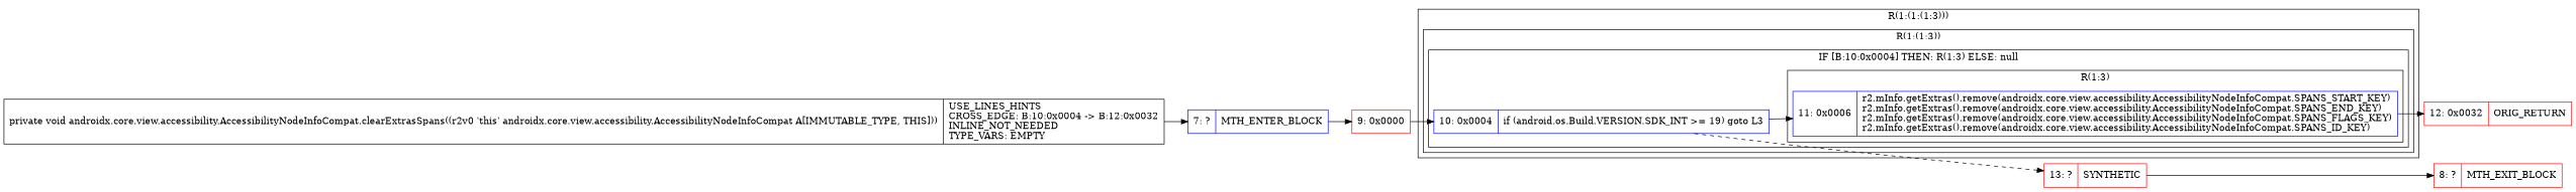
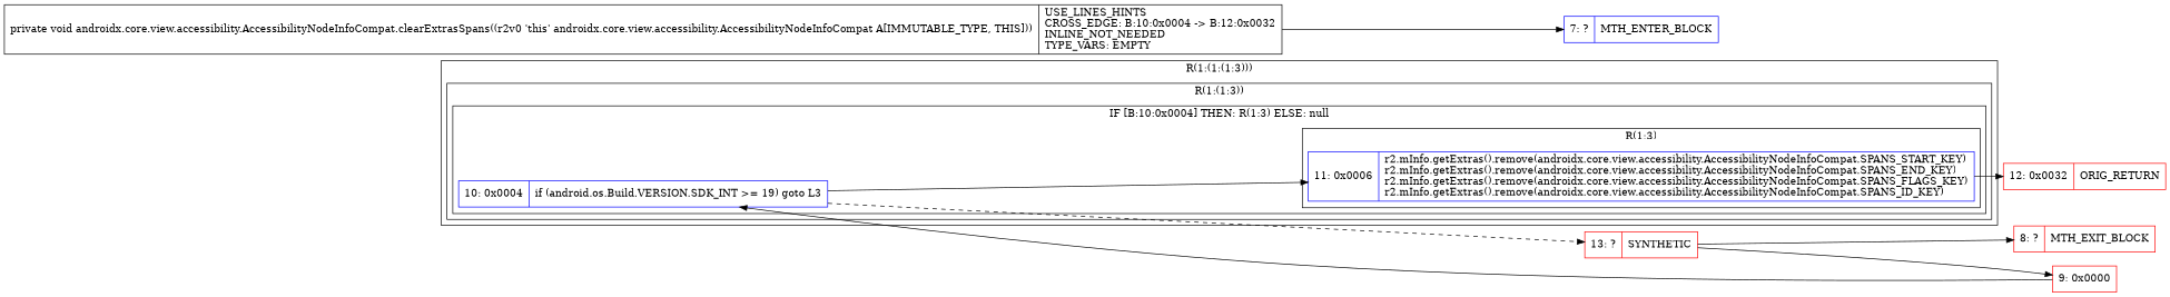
  digraph {
    rankdir=LR
    node [color=red shape=record]
    n1 [color=blue label="{11\:\ 0x0006|r2.mInfo.getExtras().remove(androidx.core.view.accessibility.AccessibilityNodeInfoCompat.SPANS_START_KEY)\lr2.mInfo.getExtras().remove(androidx.core.view.accessibility.AccessibilityNodeInfoCompat.SPANS_END_KEY)\lr2.mInfo.getExtras().remove(androidx.core.view.accessibility.AccessibilityNodeInfoCompat.SPANS_FLAGS_KEY)\lr2.mInfo.getExtras().remove(androidx.core.view.accessibility.AccessibilityNodeInfoCompat.SPANS_ID_KEY)\l}"]
    n2 [color=blue label="{10\:\ 0x0004|if (android.os.Build.VERSION.SDK_INT \>= 19) goto L3\l}"]
    n3 [label="{12\:\ 0x0032|ORIG_RETURN\l}"]
    n4 [label="{13\:\ ?|SYNTHETIC\l}"]
    n5 [label="{8\:\ ?|MTH_EXIT_BLOCK\l}"]
    n6 [color=blue label="{7\:\ ?|MTH_ENTER_BLOCK\l}"]
    n7 [label="{9\:\ 0x0000}"]
    n8 [label="{private void androidx.core.view.accessibility.AccessibilityNodeInfoCompat.clearExtrasSpans((r2v0 'this' androidx.core.view.accessibility.AccessibilityNodeInfoCompat A[IMMUTABLE_TYPE, THIS]))  | USE_LINES_HINTS\lCROSS_EDGE: B:10:0x0004 \-\> B:12:0x0032\lINLINE_NOT_NEEDED\lTYPE_VARS: EMPTY\l}" color=""]
    subgraph cluster_1 {
      label="R(1:(1:(1:3)))"
      subgraph cluster_2 {
        label="R(1:(1:3))"
        subgraph cluster_3 {
          label="IF [B:10:0x0004] THEN: R(1:3) ELSE: null"
          n2
          subgraph cluster_4 {
            label="R(1:3)"
            n1
          }
        }
      }
    }
    n1 -> n3
    n2 -> n1
    n2 -> n4 [style=dashed]
    n4 -> n5
-   n6 -> n7
+   n4 -> n7
    n7 -> n2
    n8 -> n6
  }
